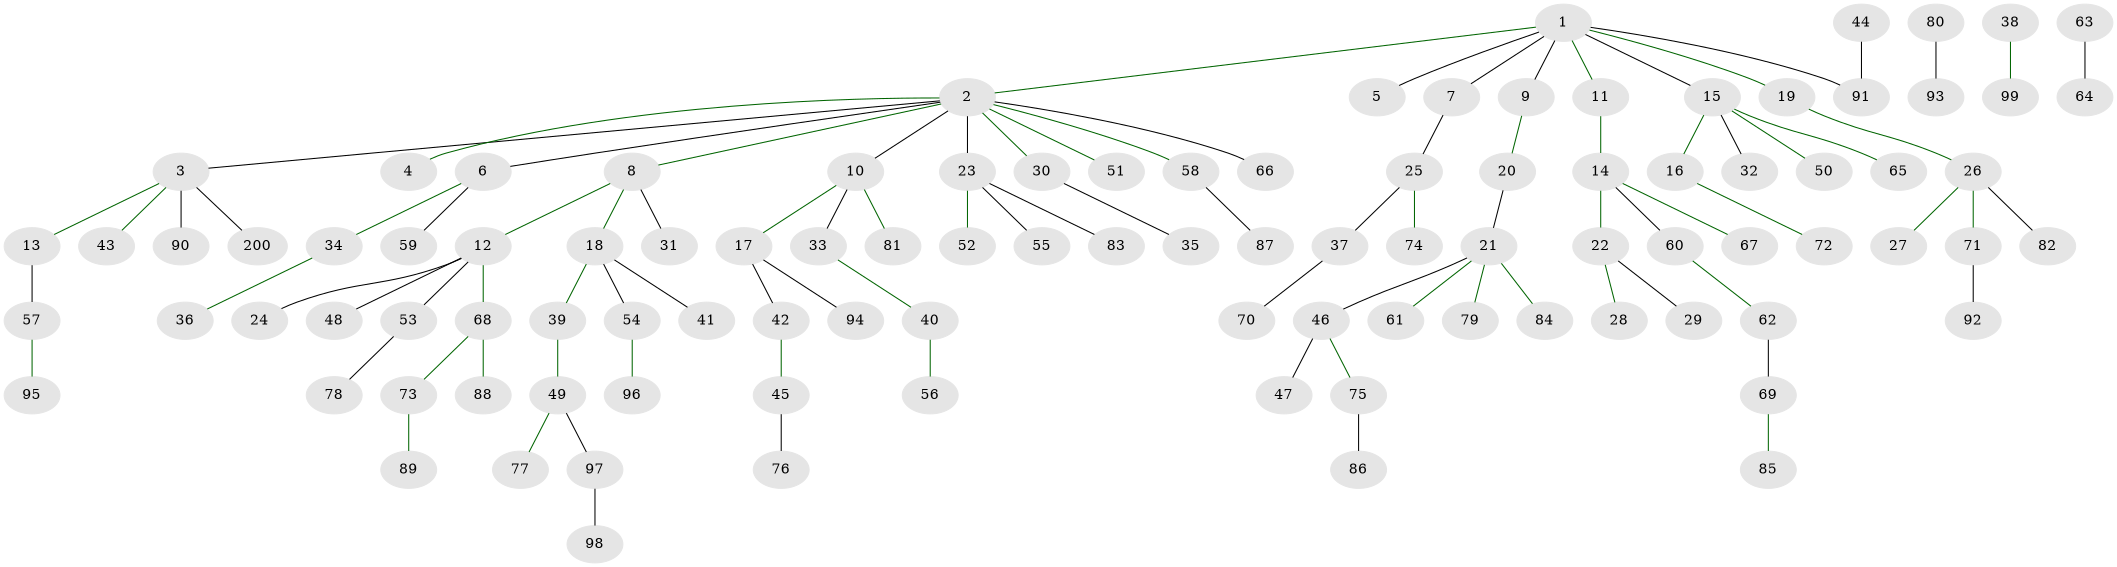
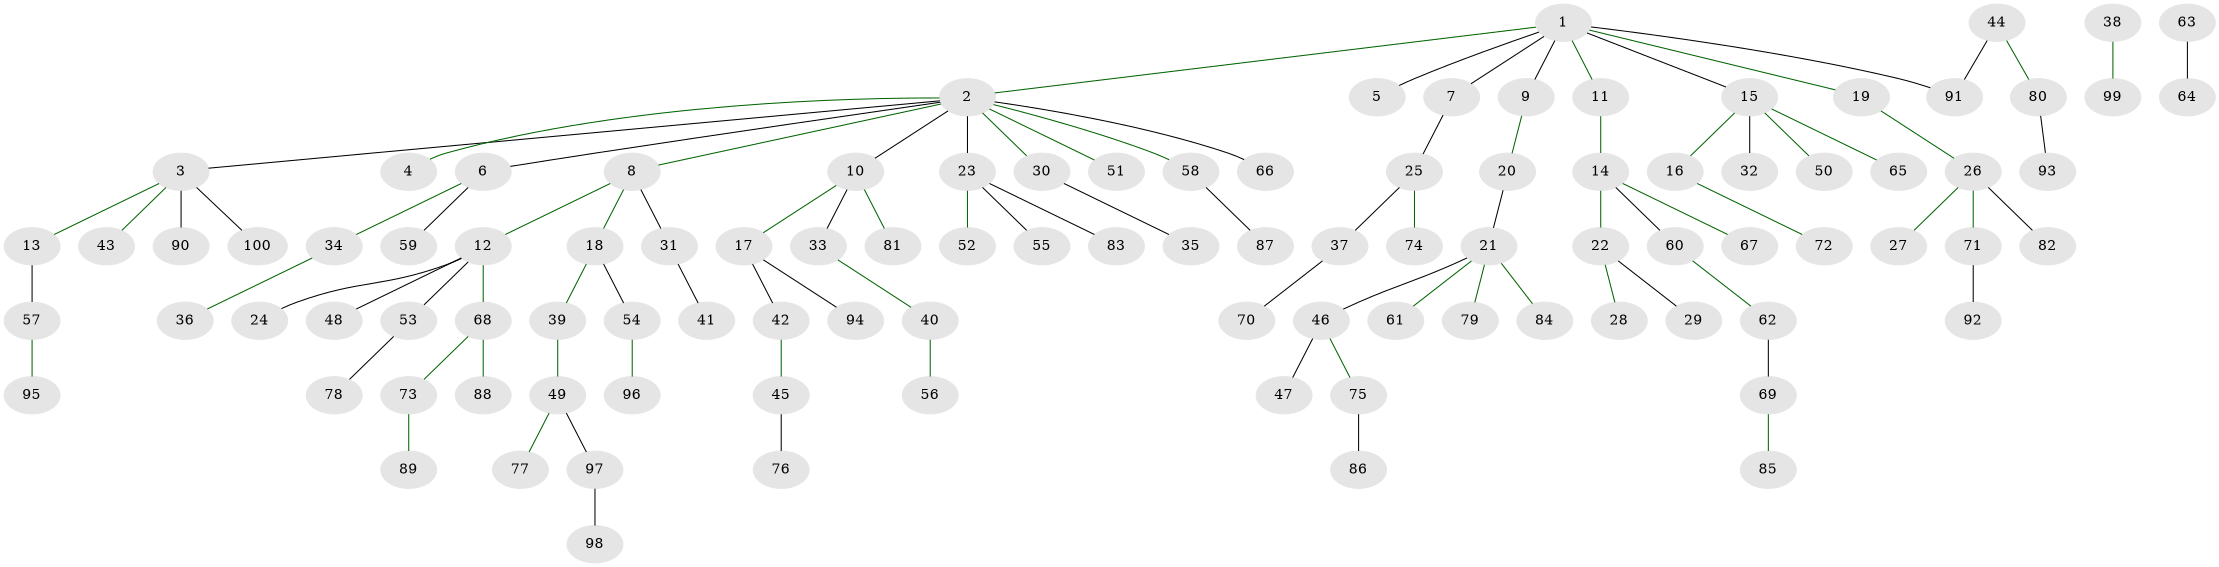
  graph {
    node [color=gray90 style=filled]
    edge [color=darkgreen]
    1
    2
    5
    7
    9
    11
    15
    19
    91
    3
    4
    6
    8
    10
    23
    30
    51
    58
    66
    25
    20
    14
    16
    32
    50
    65
    26
    44
    80
    13
    43
    90
-   100 [label=200]
+   100
    34
    59
    12
    18
    31
    17
    33
    81
    52
    55
    83
    35
    87
    57
    36
    37
    74
    24
    48
    53
    68
    39
    54
    41
    21
    42
    94
    40
    22
    60
    67
    78
    73
    88
    95
    28
    29
    62
    72
    45
    49
    96
    27
    71
    82
    38
    99
    46
    61
    79
    84
    47
    75
    70
    92
    63
    64
    56
    77
    97
    76
    93
    86
    98
    69
    85
    89
    1 -- 2
    1 -- 5 [color=black]
    1 -- 7 [color=black]
    1 -- 9 [color=black]
    1 -- 11
    1 -- 15 [color=black]
    1 -- 19
    1 -- 91 [color=black]
    2 -- 3 [color=black]
    2 -- 4
    2 -- 6 [color=black]
    2 -- 8
    2 -- 10 [color=black]
    2 -- 23 [color=black]
    2 -- 30
    2 -- 51
    2 -- 58
    2 -- 66 [color=black]
    7 -- 25 [color=black]
    9 -- 20
    11 -- 14
    15 -- 16
    15 -- 32 [color=black]
    15 -- 50
    15 -- 65
    19 -- 26
    3 -- 13
    3 -- 43
    3 -- 90 [color=black]
    3 -- 100 [color=black]
    6 -- 34
    6 -- 59 [color=black]
    8 -- 12
    8 -- 18
    8 -- 31 [color=black]
    10 -- 17
    10 -- 33 [color=black]
    10 -- 81
    23 -- 52
    23 -- 55 [color=black]
    23 -- 83 [color=black]
    30 -- 35 [color=black]
    58 -- 87 [color=black]
    25 -- 37 [color=black]
    25 -- 74
    20 -- 21 [color=black]
    14 -- 22
    14 -- 60 [color=black]
    14 -- 67
    16 -- 72
    26 -- 27
    26 -- 71
    26 -- 82 [color=black]
    44 -- 91 [color=black]
+   44 -- 80
    80 -- 93 [color=black]
    13 -- 57 [color=black]
    34 -- 36
    12 -- 24 [color=black]
    12 -- 48 [color=black]
    12 -- 53 [color=black]
    12 -- 68
    18 -- 39
    18 -- 54 [color=black]
-   18 -- 41 [color=black]
+   31 -- 41 [color=black]
    17 -- 42 [color=black]
    17 -- 94 [color=black]
    33 -- 40
    57 -- 95
    37 -- 70 [color=black]
    53 -- 78 [color=black]
    68 -- 73
    68 -- 88
    39 -- 49
    54 -- 96
    21 -- 46 [color=black]
    21 -- 61
    21 -- 79
    21 -- 84
    42 -- 45
    40 -- 56
    22 -- 28
    22 -- 29 [color=black]
    60 -- 62
    73 -- 89
    62 -- 69 [color=black]
    45 -- 76 [color=black]
    49 -- 77
    49 -- 97 [color=black]
    71 -- 92 [color=black]
    38 -- 99
    46 -- 47 [color=black]
    46 -- 75
    75 -- 86 [color=black]
    63 -- 64 [color=black]
    97 -- 98 [color=black]
    69 -- 85
  }
